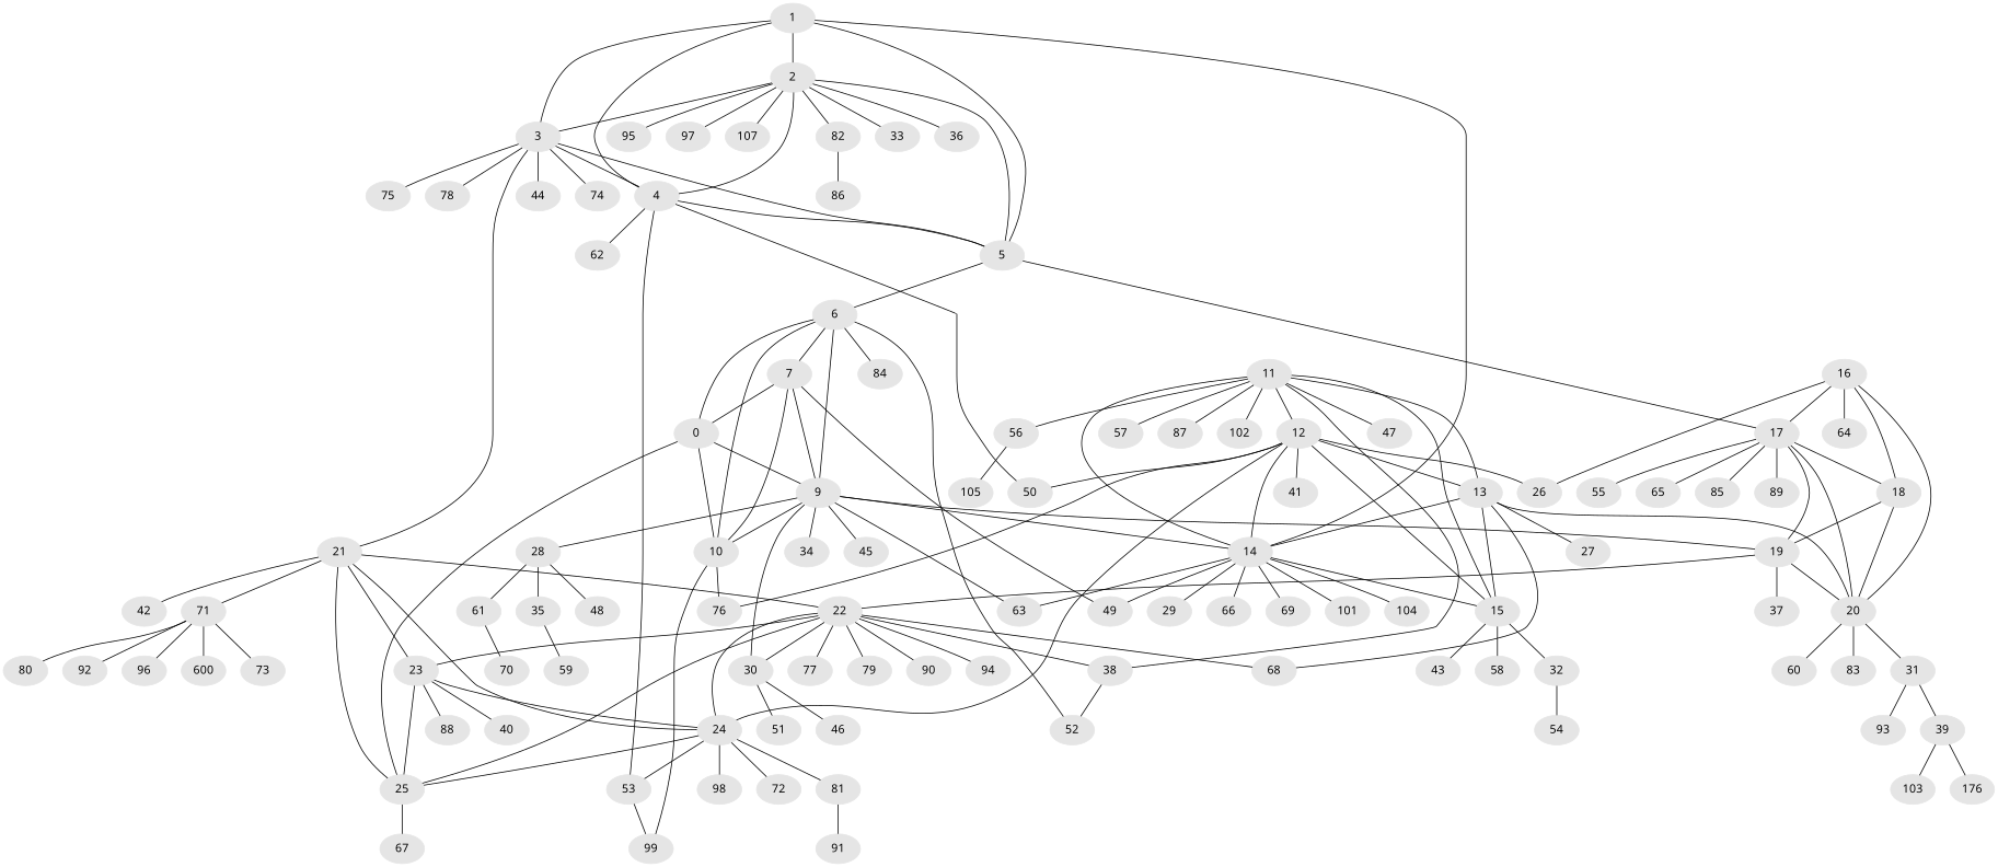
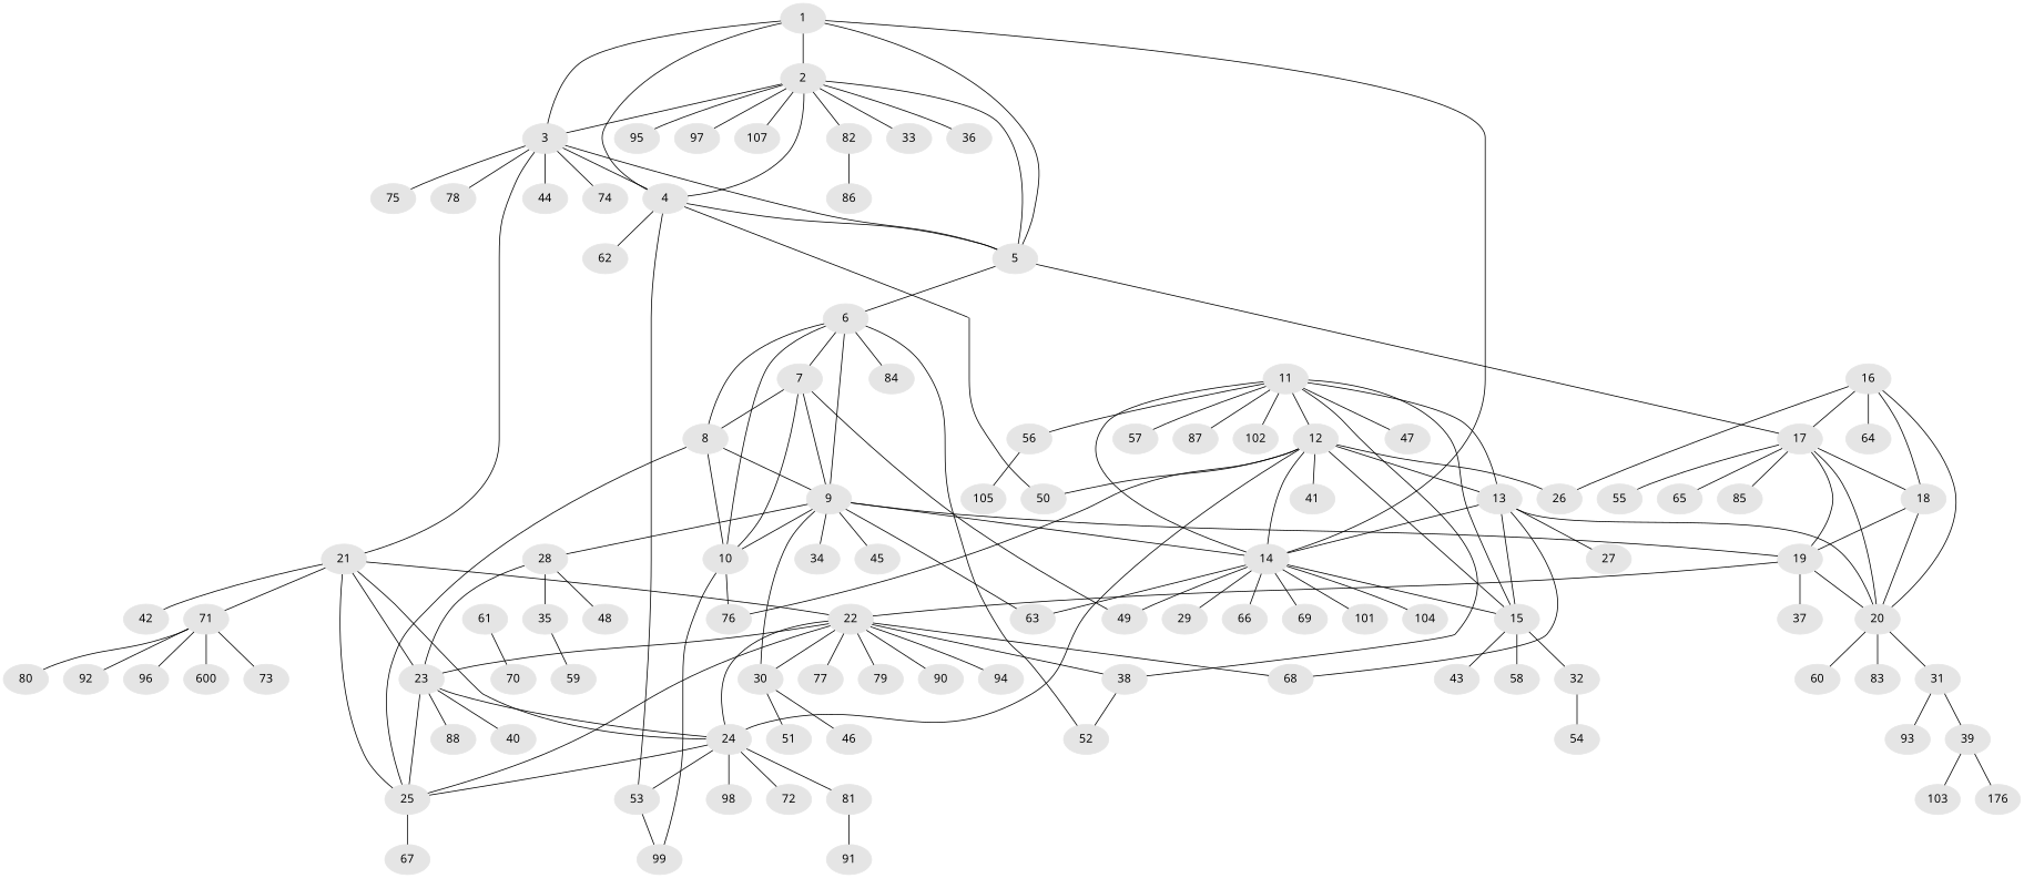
  graph {
    fontname="Noto Sans"
    node [color=gray90 fontname="Noto Sans" style=filled]
    edge [fontname="Noto Sans"]
    1
    2
    3
    4
    5
    14
    33
    36
    82
    95
    97
    107
    21
    44
    74
    75
    78
    50
    53
    62
    6
    17
    49
    63
    15
    29
    66
    69
    101
    104
    86
    25
    24
    22
    23
    42
    71
    99
    7
-   8 [label=0]
+   8
    9
    10
    52
    84
    19
    20
    18
    55
    65
    85
-   89
    28
    30
    34
    45
    76
    67
    37
    35
    48
    61
    46
    51
    11
    12
    13
    38
    47
    56
    57
    87
    102
    26
    41
    27
    68
    32
    43
    58
    105
    72
    81
    98
    31
    60
    83
    54
    16
    64
    77
    79
    90
    94
    39
    93
    40
    88
    73
    80
    92
    96
    n102 [label=600]
    91
    59
    70
    103
    n107 [label=176]
    1 -- 2
    1 -- 3
    1 -- 4
    1 -- 5
    1 -- 14
    2 -- 3
    2 -- 4
    2 -- 5
    2 -- 33
    2 -- 36
    2 -- 82
    2 -- 95
    2 -- 97
    2 -- 107
    3 -- 4
    3 -- 5
    3 -- 21
    3 -- 44
    3 -- 74
    3 -- 75
    3 -- 78
    4 -- 5
    4 -- 50
    4 -- 53
    4 -- 62
    5 -- 6
    5 -- 17
    14 -- 49
    14 -- 63
    14 -- 15
    14 -- 29
    14 -- 66
    14 -- 69
    14 -- 101
    14 -- 104
    82 -- 86
    21 -- 25
    21 -- 24
    21 -- 22
    21 -- 23
    21 -- 42
    21 -- 71
    53 -- 99
    6 -- 7
    6 -- 8
    6 -- 9
    6 -- 10
    6 -- 52
    6 -- 84
    17 -- 19
    17 -- 20
    17 -- 18
    17 -- 55
    17 -- 65
    17 -- 85
-   17 -- 89
    15 -- 32
    15 -- 43
    15 -- 58
    25 -- 67
    24 -- 53
    24 -- 25
    24 -- 72
    24 -- 81
    24 -- 98
    22 -- 25
    22 -- 24
    22 -- 23
    22 -- 30
    22 -- 38
    22 -- 68
    22 -- 77
    22 -- 79
    22 -- 90
    22 -- 94
    23 -- 25
    23 -- 24
    23 -- 40
    23 -- 88
    71 -- 73
    71 -- 80
    71 -- 92
    71 -- 96
    71 -- n102
    7 -- 49
    7 -- 8
    7 -- 9
    7 -- 10
    8 -- 25
    8 -- 9
    8 -- 10
    9 -- 14
    9 -- 63
    9 -- 10
    9 -- 19
    9 -- 28
    9 -- 30
    9 -- 34
    9 -- 45
    10 -- 99
    10 -- 76
    19 -- 22
    19 -- 20
    19 -- 37
    20 -- 31
    20 -- 60
    20 -- 83
    18 -- 19
    18 -- 20
    28 -- 35
    28 -- 48
-   28 -- 61
+   28 -- 23
    30 -- 46
    30 -- 51
    35 -- 59
    61 -- 70
    11 -- 14
    11 -- 15
    11 -- 12
    11 -- 13
    11 -- 38
    11 -- 47
    11 -- 56
    11 -- 57
    11 -- 87
    11 -- 102
    12 -- 14
    12 -- 50
    12 -- 15
    12 -- 24
    12 -- 76
    12 -- 13
    12 -- 26
    12 -- 41
    13 -- 14
    13 -- 15
    13 -- 20
    13 -- 27
    13 -- 68
    38 -- 52
    56 -- 105
    32 -- 54
    81 -- 91
    31 -- 39
    31 -- 93
    16 -- 17
    16 -- 20
    16 -- 18
    16 -- 26
    16 -- 64
    39 -- 103
    39 -- n107
  }
